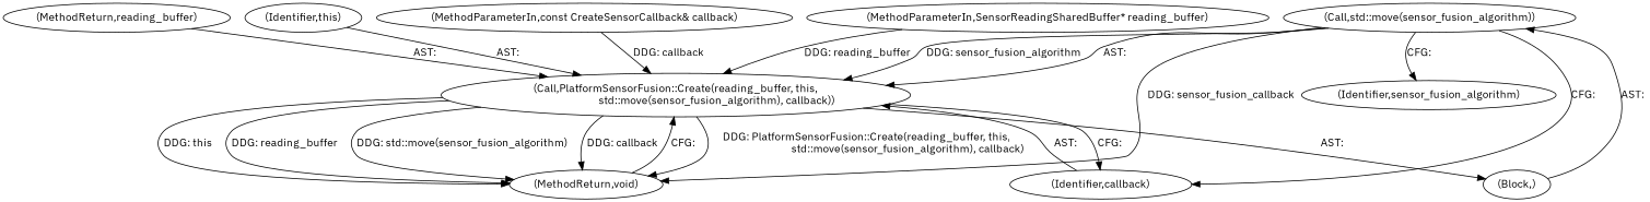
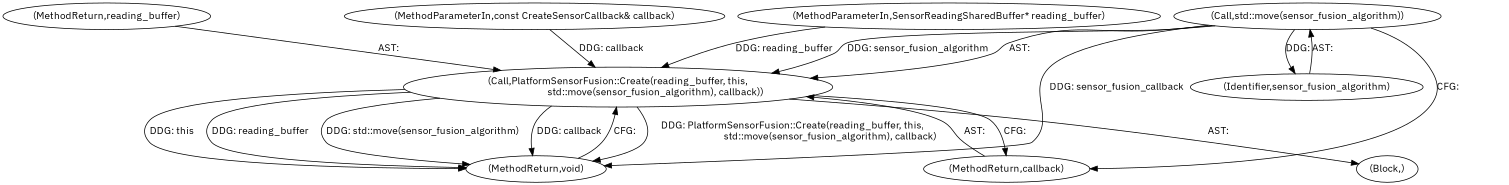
  digraph {
    fontname="IBM Plex Sans"
    node [fontname="IBM Plex Sans"]
    edge [fontname="IBM Plex Sans"]
    n1 [label="(Call,std::move(sensor_fusion_algorithm))"]
    n2 [label="(Call,PlatformSensorFusion::Create(reading_buffer, this,\n                                  std::move(sensor_fusion_algorithm), callback))"]
    n3 [label="(MethodReturn,void)"]
    n4 [label="(Identifier,sensor_fusion_algorithm)"]
-   n5 [label="(Identifier,callback)"]
+   n5 [label="(MethodReturn,callback)"]
    n6 [label="(Block,)"]
    n7 [label="(MethodReturn,reading_buffer)"]
-   n8 [label="(Identifier,this)"]
    n9 [label="(MethodParameterIn,const CreateSensorCallback& callback)"]
    n10 [label="(MethodParameterIn,SensorReadingSharedBuffer* reading_buffer)"]
    n1 -> n2 [label="AST: "]
    n1 -> n2 [label="DDG: sensor_fusion_algorithm"]
    n1 -> n3 [label="DDG: sensor_fusion_callback"]
-   n1 -> n4 [label="CFG: "]
+   n1 -> n4 [label="DDG: "]
    n1 -> n5 [label="CFG: "]
    n2 -> n3 [label="DDG: PlatformSensorFusion::Create(reading_buffer, this,\n                                  std::move(sensor_fusion_algorithm), callback)"]
    n2 -> n3 [label="DDG: this"]
    n2 -> n3 [label="DDG: reading_buffer"]
    n2 -> n3 [label="DDG: std::move(sensor_fusion_algorithm)"]
    n2 -> n3 [label="DDG: callback"]
    n2 -> n5 [label="CFG: "]
    n2 -> n6 [label="AST: "]
    n3 -> n2 [label="CFG: "]
-   n6 -> n1 [label="AST: "]
+   n4 -> n1 [label="AST: "]
    n5 -> n2 [label="AST: "]
    n7 -> n2 [label="AST: "]
-   n8 -> n2 [label="AST: "]
    n9 -> n2 [label="DDG: callback"]
    n10 -> n2 [label="DDG: reading_buffer"]
  }
